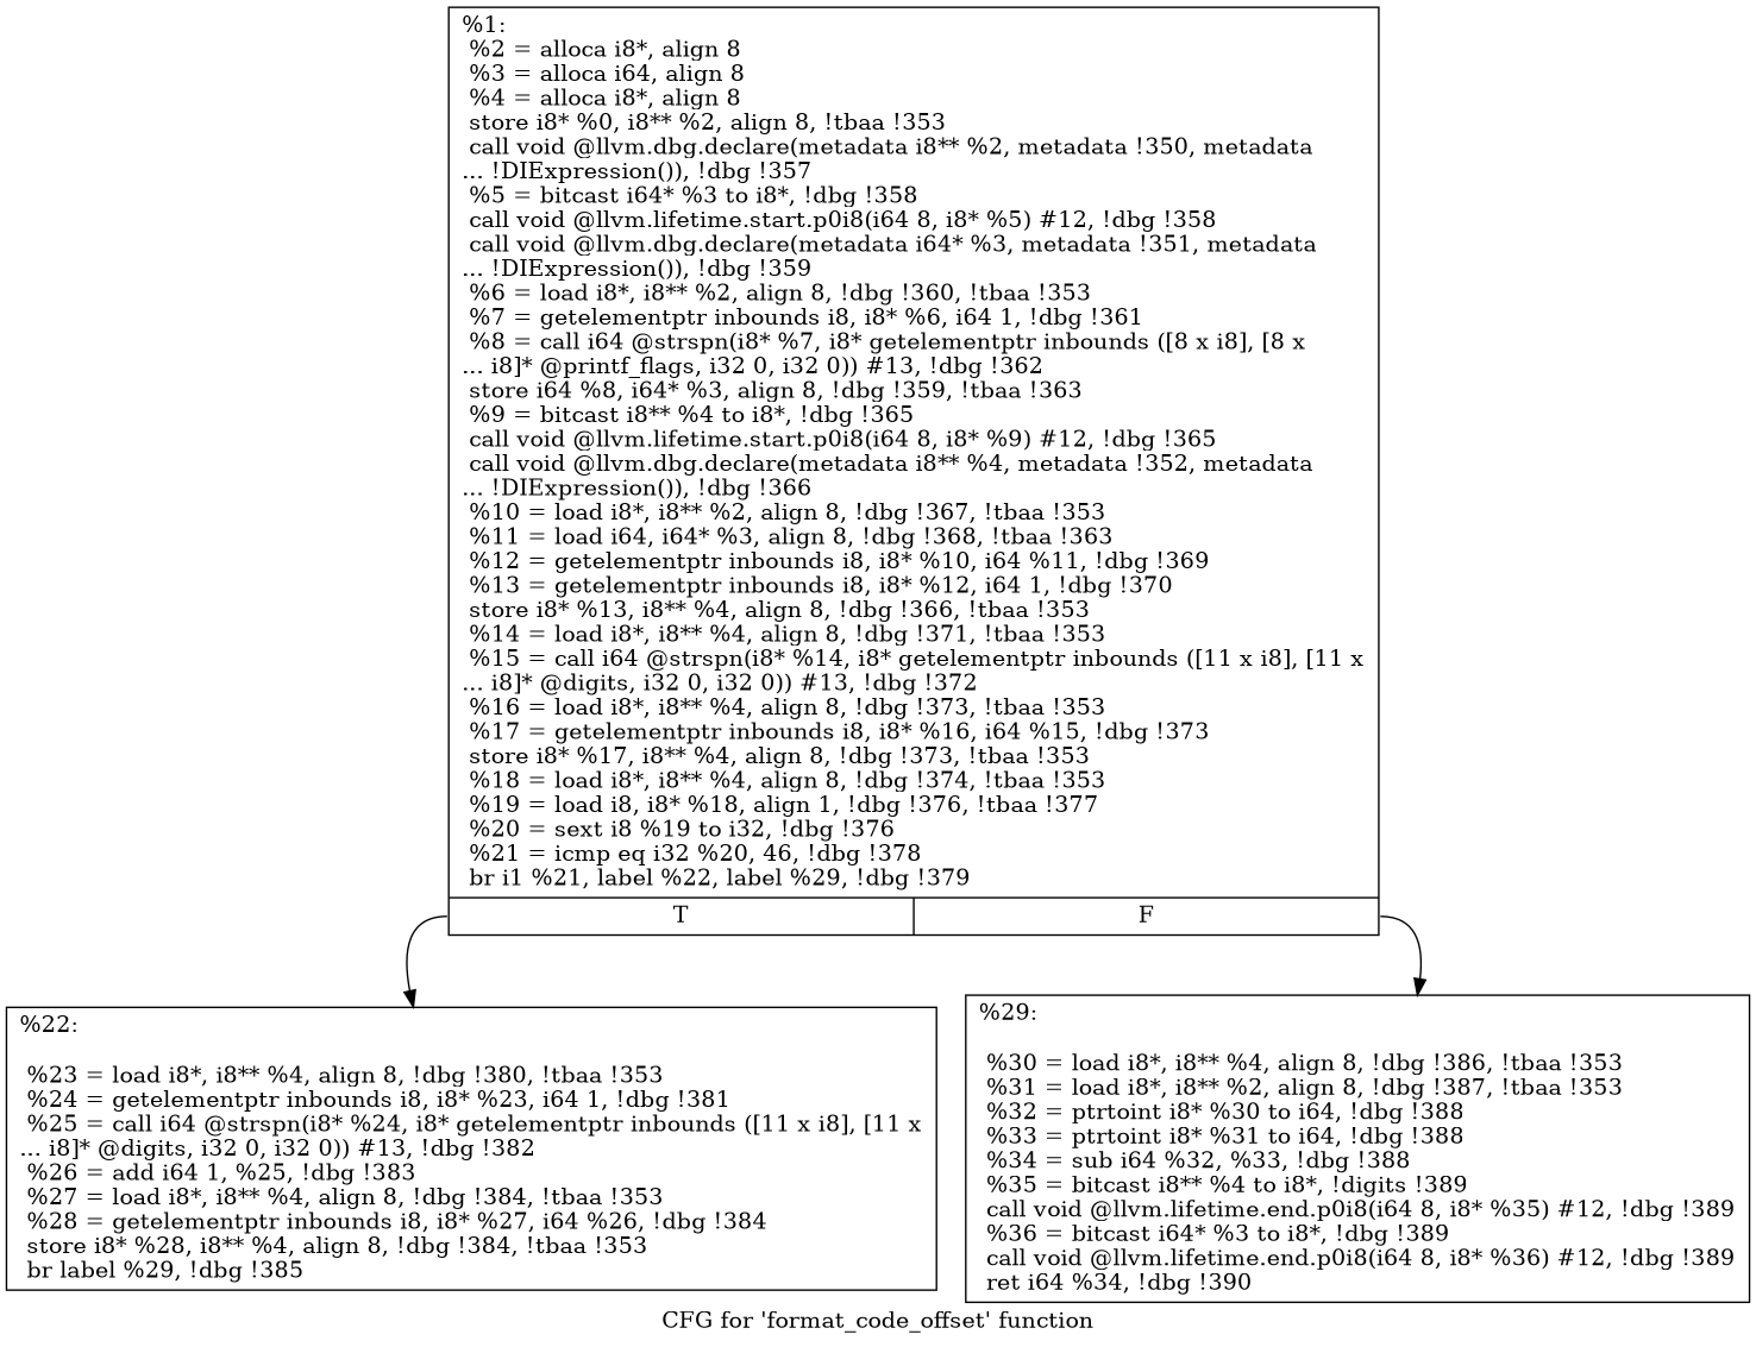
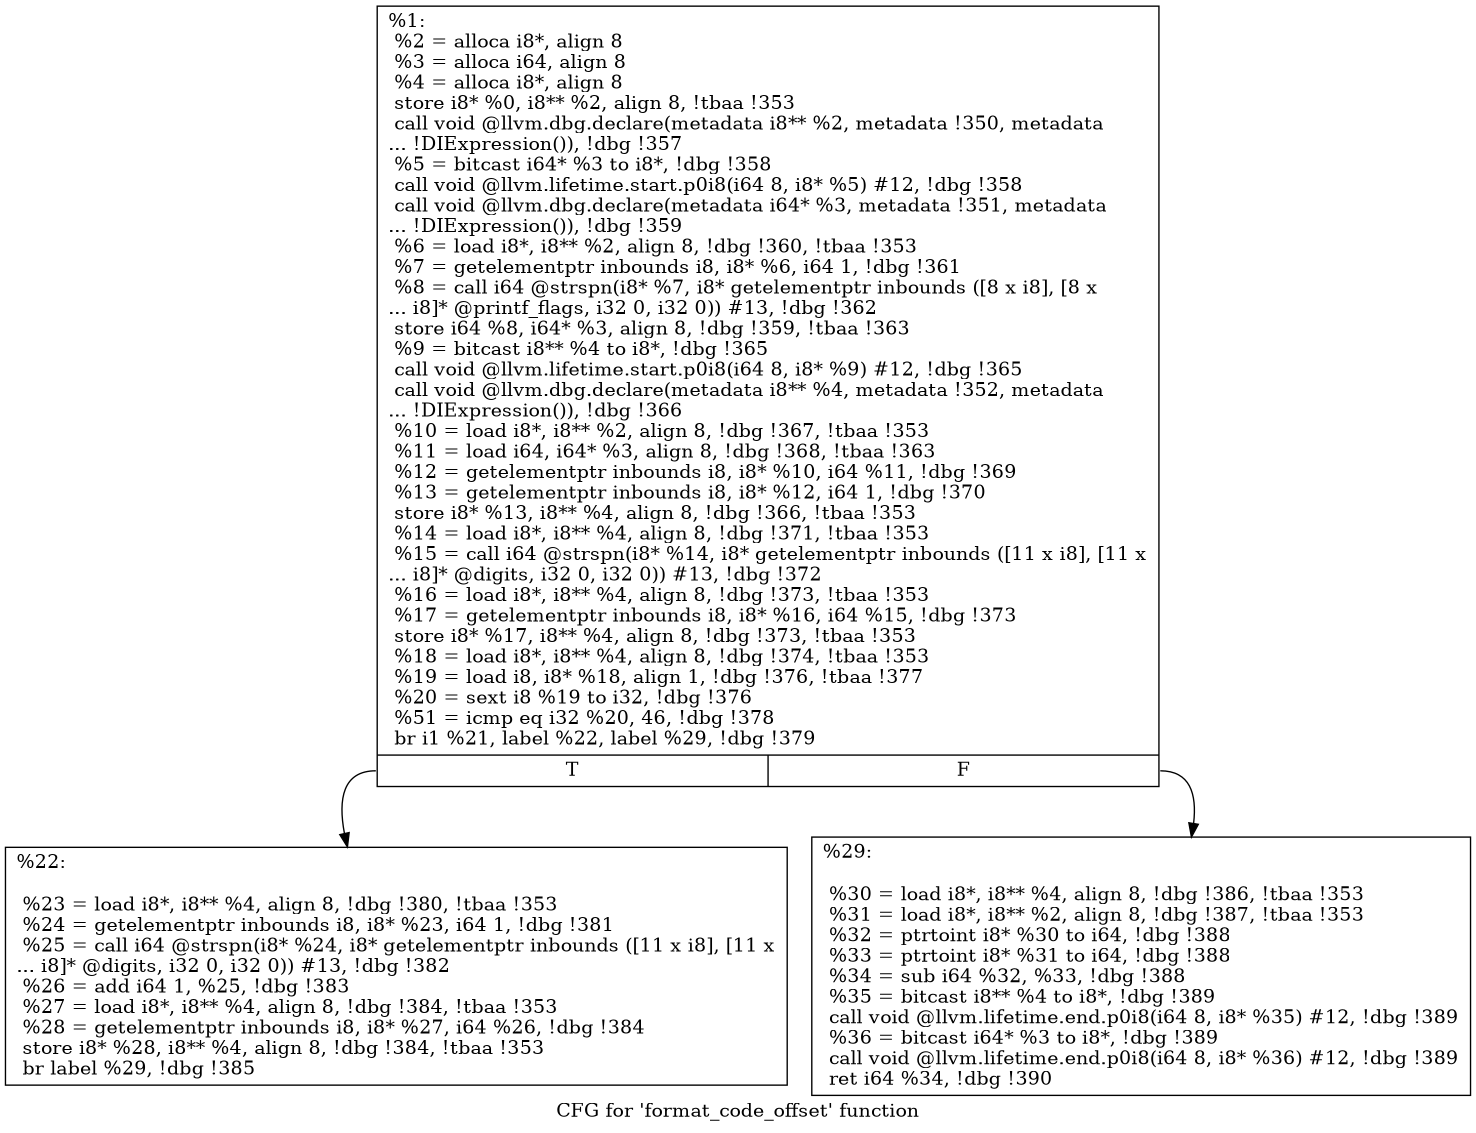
  digraph {
    label="CFG for 'format_code_offset' function"
    node [shape=record]
-   n1 [label="{%1:\l  %2 = alloca i8*, align 8\l  %3 = alloca i64, align 8\l  %4 = alloca i8*, align 8\l  store i8* %0, i8** %2, align 8, !tbaa !353\l  call void @llvm.dbg.declare(metadata i8** %2, metadata !350, metadata\l... !DIExpression()), !dbg !357\l  %5 = bitcast i64* %3 to i8*, !dbg !358\l  call void @llvm.lifetime.start.p0i8(i64 8, i8* %5) #12, !dbg !358\l  call void @llvm.dbg.declare(metadata i64* %3, metadata !351, metadata\l... !DIExpression()), !dbg !359\l  %6 = load i8*, i8** %2, align 8, !dbg !360, !tbaa !353\l  %7 = getelementptr inbounds i8, i8* %6, i64 1, !dbg !361\l  %8 = call i64 @strspn(i8* %7, i8* getelementptr inbounds ([8 x i8], [8 x\l... i8]* @printf_flags, i32 0, i32 0)) #13, !dbg !362\l  store i64 %8, i64* %3, align 8, !dbg !359, !tbaa !363\l  %9 = bitcast i8** %4 to i8*, !dbg !365\l  call void @llvm.lifetime.start.p0i8(i64 8, i8* %9) #12, !dbg !365\l  call void @llvm.dbg.declare(metadata i8** %4, metadata !352, metadata\l... !DIExpression()), !dbg !366\l  %10 = load i8*, i8** %2, align 8, !dbg !367, !tbaa !353\l  %11 = load i64, i64* %3, align 8, !dbg !368, !tbaa !363\l  %12 = getelementptr inbounds i8, i8* %10, i64 %11, !dbg !369\l  %13 = getelementptr inbounds i8, i8* %12, i64 1, !dbg !370\l  store i8* %13, i8** %4, align 8, !dbg !366, !tbaa !353\l  %14 = load i8*, i8** %4, align 8, !dbg !371, !tbaa !353\l  %15 = call i64 @strspn(i8* %14, i8* getelementptr inbounds ([11 x i8], [11 x\l... i8]* @digits, i32 0, i32 0)) #13, !dbg !372\l  %16 = load i8*, i8** %4, align 8, !dbg !373, !tbaa !353\l  %17 = getelementptr inbounds i8, i8* %16, i64 %15, !dbg !373\l  store i8* %17, i8** %4, align 8, !dbg !373, !tbaa !353\l  %18 = load i8*, i8** %4, align 8, !dbg !374, !tbaa !353\l  %19 = load i8, i8* %18, align 1, !dbg !376, !tbaa !377\l  %20 = sext i8 %19 to i32, !dbg !376\l  %21 = icmp eq i32 %20, 46, !dbg !378\l  br i1 %21, label %22, label %29, !dbg !379\l|{<s0>T|<s1>F}}"]
+   n1 [label="{%1:\l  %2 = alloca i8*, align 8\l  %3 = alloca i64, align 8\l  %4 = alloca i8*, align 8\l  store i8* %0, i8** %2, align 8, !tbaa !353\l  call void @llvm.dbg.declare(metadata i8** %2, metadata !350, metadata\l... !DIExpression()), !dbg !357\l  %5 = bitcast i64* %3 to i8*, !dbg !358\l  call void @llvm.lifetime.start.p0i8(i64 8, i8* %5) #12, !dbg !358\l  call void @llvm.dbg.declare(metadata i64* %3, metadata !351, metadata\l... !DIExpression()), !dbg !359\l  %6 = load i8*, i8** %2, align 8, !dbg !360, !tbaa !353\l  %7 = getelementptr inbounds i8, i8* %6, i64 1, !dbg !361\l  %8 = call i64 @strspn(i8* %7, i8* getelementptr inbounds ([8 x i8], [8 x\l... i8]* @printf_flags, i32 0, i32 0)) #13, !dbg !362\l  store i64 %8, i64* %3, align 8, !dbg !359, !tbaa !363\l  %9 = bitcast i8** %4 to i8*, !dbg !365\l  call void @llvm.lifetime.start.p0i8(i64 8, i8* %9) #12, !dbg !365\l  call void @llvm.dbg.declare(metadata i8** %4, metadata !352, metadata\l... !DIExpression()), !dbg !366\l  %10 = load i8*, i8** %2, align 8, !dbg !367, !tbaa !353\l  %11 = load i64, i64* %3, align 8, !dbg !368, !tbaa !363\l  %12 = getelementptr inbounds i8, i8* %10, i64 %11, !dbg !369\l  %13 = getelementptr inbounds i8, i8* %12, i64 1, !dbg !370\l  store i8* %13, i8** %4, align 8, !dbg !366, !tbaa !353\l  %14 = load i8*, i8** %4, align 8, !dbg !371, !tbaa !353\l  %15 = call i64 @strspn(i8* %14, i8* getelementptr inbounds ([11 x i8], [11 x\l... i8]* @digits, i32 0, i32 0)) #13, !dbg !372\l  %16 = load i8*, i8** %4, align 8, !dbg !373, !tbaa !353\l  %17 = getelementptr inbounds i8, i8* %16, i64 %15, !dbg !373\l  store i8* %17, i8** %4, align 8, !dbg !373, !tbaa !353\l  %18 = load i8*, i8** %4, align 8, !dbg !374, !tbaa !353\l  %19 = load i8, i8* %18, align 1, !dbg !376, !tbaa !377\l  %20 = sext i8 %19 to i32, !dbg !376\l  %51 = icmp eq i32 %20, 46, !dbg !378\l  br i1 %21, label %22, label %29, !dbg !379\l|{<s0>T|<s1>F}}"]
    n2 [label="{%22:\l\l  %23 = load i8*, i8** %4, align 8, !dbg !380, !tbaa !353\l  %24 = getelementptr inbounds i8, i8* %23, i64 1, !dbg !381\l  %25 = call i64 @strspn(i8* %24, i8* getelementptr inbounds ([11 x i8], [11 x\l... i8]* @digits, i32 0, i32 0)) #13, !dbg !382\l  %26 = add i64 1, %25, !dbg !383\l  %27 = load i8*, i8** %4, align 8, !dbg !384, !tbaa !353\l  %28 = getelementptr inbounds i8, i8* %27, i64 %26, !dbg !384\l  store i8* %28, i8** %4, align 8, !dbg !384, !tbaa !353\l  br label %29, !dbg !385\l}"]
-   n3 [label="{%29:\l\l  %30 = load i8*, i8** %4, align 8, !dbg !386, !tbaa !353\l  %31 = load i8*, i8** %2, align 8, !dbg !387, !tbaa !353\l  %32 = ptrtoint i8* %30 to i64, !dbg !388\l  %33 = ptrtoint i8* %31 to i64, !dbg !388\l  %34 = sub i64 %32, %33, !dbg !388\l  %35 = bitcast i8** %4 to i8*, !digits !389\l  call void @llvm.lifetime.end.p0i8(i64 8, i8* %35) #12, !dbg !389\l  %36 = bitcast i64* %3 to i8*, !dbg !389\l  call void @llvm.lifetime.end.p0i8(i64 8, i8* %36) #12, !dbg !389\l  ret i64 %34, !dbg !390\l}"]
+   n3 [label="{%29:\l\l  %30 = load i8*, i8** %4, align 8, !dbg !386, !tbaa !353\l  %31 = load i8*, i8** %2, align 8, !dbg !387, !tbaa !353\l  %32 = ptrtoint i8* %30 to i64, !dbg !388\l  %33 = ptrtoint i8* %31 to i64, !dbg !388\l  %34 = sub i64 %32, %33, !dbg !388\l  %35 = bitcast i8** %4 to i8*, !dbg !389\l  call void @llvm.lifetime.end.p0i8(i64 8, i8* %35) #12, !dbg !389\l  %36 = bitcast i64* %3 to i8*, !dbg !389\l  call void @llvm.lifetime.end.p0i8(i64 8, i8* %36) #12, !dbg !389\l  ret i64 %34, !dbg !390\l}"]
    n1 -> n2 [tailport=s0]
    n1 -> n3 [tailport=s1]
  }
